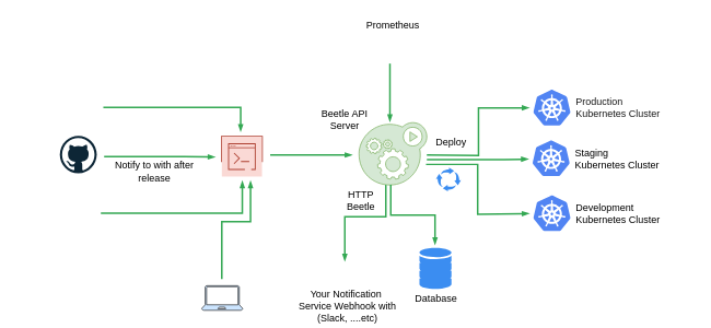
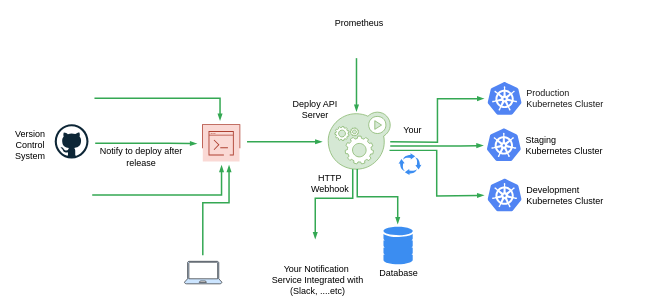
  <mxCell id="0" />
  <mxCell id="1" parent="0" />
  <mxCell id="2" style="edgeStyle=orthogonalEdgeStyle;rounded=0;orthogonalLoop=1;jettySize=auto;html=1;exitX=0.5;exitY=1;exitDx=0;exitDy=0;" parent="1" edge="1"><mxGeometry relative="1" as="geometry"><mxPoint x="725" y="130" as="sourcePoint" /><mxPoint x="725" y="130" as="targetPoint" /></mxGeometry></mxCell>
  <mxCell id="3" style="edgeStyle=orthogonalEdgeStyle;rounded=0;orthogonalLoop=1;jettySize=auto;html=1;exitX=0.5;exitY=1;exitDx=0;exitDy=0;" parent="1" edge="1"><mxGeometry relative="1" as="geometry"><mxPoint x="725" y="130" as="sourcePoint" /><mxPoint x="725" y="130" as="targetPoint" /></mxGeometry></mxCell>
  <mxCell id="4" value="" style="shape=mxgraph.gcp2.doubleRect;shadow=1;strokeWidth=1;fillColor=none;fontColor=#000000;verticalAlign=middle;strokeColor=none;" parent="1" vertex="1"><mxGeometry x="645" y="101" width="200" height="60" as="geometry" /></mxCell>
  <mxCell id="5" value="&lt;font color=&quot;#1a1a1a&quot;&gt;Production &lt;br&gt;Kubernetes Cluster&lt;/font&gt;" style="dashed=0;connectable=0;html=1;fillColor=#5184F3;strokeColor=none;shape=mxgraph.gcp2.kubernetes_logo;part=1;labelPosition=right;verticalLabelPosition=middle;align=left;verticalAlign=middle;spacingLeft=5;fontColor=#999999;fontSize=12;" parent="4" vertex="1"><mxGeometry width="45" height="43.65" relative="1" as="geometry"><mxPoint x="5" y="7.675" as="offset" /></mxGeometry></mxCell>
  <mxCell id="6" value="" style="shape=mxgraph.gcp2.doubleRect;shadow=1;strokeWidth=1;fillColor=none;fontColor=#000000;verticalAlign=middle;strokeColor=none;" parent="1" vertex="1"><mxGeometry x="645" y="230" width="200" height="60" as="geometry" /></mxCell>
  <mxCell id="7" value="&lt;font color=&quot;#000000&quot;&gt;Development&amp;nbsp;&lt;br&gt;Kubernetes Cluster&lt;/font&gt;" style="dashed=0;connectable=0;html=1;fillColor=#5184F3;strokeColor=none;shape=mxgraph.gcp2.kubernetes_logo;part=1;labelPosition=right;verticalLabelPosition=middle;align=left;verticalAlign=middle;spacingLeft=5;fontColor=#999999;fontSize=12;" parent="6" vertex="1"><mxGeometry width="45" height="43.65" relative="1" as="geometry"><mxPoint x="5" y="7.675" as="offset" /></mxGeometry></mxCell>
  <mxCell id="8" value="" style="shape=mxgraph.gcp2.doubleRect;shadow=1;strokeWidth=1;fillColor=none;fontColor=#000000;verticalAlign=middle;strokeColor=none;" parent="1" vertex="1"><mxGeometry x="644" y="163" width="200" height="60" as="geometry" /></mxCell>
  <mxCell id="9" value="&lt;font color=&quot;#000000&quot;&gt;Staging&amp;nbsp;&lt;br&gt;Kubernetes Cluster&lt;/font&gt;" style="dashed=0;connectable=0;html=1;fillColor=#5184F3;strokeColor=none;shape=mxgraph.gcp2.kubernetes_logo;part=1;labelPosition=right;verticalLabelPosition=middle;align=left;verticalAlign=middle;spacingLeft=5;fontColor=#999999;fontSize=12;" parent="8" vertex="1"><mxGeometry width="45" height="43.65" relative="1" as="geometry"><mxPoint x="5" y="7.675" as="offset" /></mxGeometry></mxCell>
  <mxCell id="10" value="" style="html=1;aspect=fixed;strokeColor=none;shadow=0;align=center;verticalAlign=top;fillColor=#3B8DF1;shape=mxgraph.gcp2.database_2" parent="1" vertex="1"><mxGeometry x="511" y="302" width="39" height="50" as="geometry" /></mxCell>
  <mxCell id="11" value="" style="html=1;aspect=fixed;strokeColor=#82b366;shadow=0;align=center;verticalAlign=top;fillColor=#d5e8d4;shape=mxgraph.gcp2.gear_load;" parent="1" vertex="1"><mxGeometry x="437.3" y="149" width="82.7" height="76.08" as="geometry" /></mxCell>
  <mxCell id="12" value="" style="dashed=0;outlineConnect=0;html=1;align=center;labelPosition=center;verticalLabelPosition=bottom;verticalAlign=top;shape=mxgraph.weblogos.github;fontColor=#000000;" parent="1" vertex="1"><mxGeometry x="72.5" y="165" width="45" height="46" as="geometry" /></mxCell>
  <mxCell id="13" value="" style="shape=image;html=1;verticalAlign=top;verticalLabelPosition=bottom;labelBackgroundColor=#ffffff;imageAspect=0;aspect=fixed;image=https://cdn1.iconfinder.com/data/icons/brands-jolly/220/bitbucket-social-network-brand-logo-128.png;fontColor=#000000;" parent="1" vertex="1"><mxGeometry x="70" y="230" width="50" height="50" as="geometry" /></mxCell>
  <mxCell id="14" value="" style="outlineConnect=0;strokeColor=#ae4132;fillColor=#fad9d5;dashed=0;verticalLabelPosition=middle;verticalAlign=bottom;align=center;html=1;whiteSpace=wrap;fontSize=10;fontStyle=1;spacing=3;shape=mxgraph.aws4.productIcon;prIcon=mxgraph.aws4.command_line_interface;" parent="1" vertex="1"><mxGeometry x="269" y="165" width="51" height="32" as="geometry" /></mxCell>
  <mxCell id="15" value="" style="edgeStyle=orthogonalEdgeStyle;fontSize=12;html=1;endArrow=blockThin;endFill=1;rounded=0;strokeWidth=2;endSize=4;startSize=4;strokeColor=#34A853;dashed=0;entryX=0;entryY=0.5;entryDx=0;entryDy=0;" parent="1" target="4" edge="1"><mxGeometry width="100" relative="1" as="geometry"><mxPoint x="520" y="188.54" as="sourcePoint" /><mxPoint x="620" y="188.54" as="targetPoint" /></mxGeometry></mxCell>
  <mxCell id="16" value="" style="edgeStyle=orthogonalEdgeStyle;fontSize=12;html=1;endArrow=blockThin;endFill=1;rounded=0;strokeWidth=2;endSize=4;startSize=4;strokeColor=#34A853;dashed=0;entryX=0;entryY=0.5;entryDx=0;entryDy=0;" parent="1" target="6" edge="1"><mxGeometry width="100" relative="1" as="geometry"><mxPoint x="519" y="200" as="sourcePoint" /><mxPoint x="644" y="140" as="targetPoint" /><Array as="points"><mxPoint x="582" y="200" /><mxPoint x="582" y="261" /></Array></mxGeometry></mxCell>
  <mxCell id="17" value="" style="edgeStyle=orthogonalEdgeStyle;fontSize=12;html=1;endArrow=blockThin;endFill=1;rounded=0;strokeWidth=2;endSize=4;startSize=4;strokeColor=#34A853;dashed=0;" parent="1" edge="1"><mxGeometry width="100" relative="1" as="geometry"><mxPoint x="520" y="194" as="sourcePoint" /><mxPoint x="644" y="193.54" as="targetPoint" /><Array as="points"><mxPoint x="614" y="193.54" /><mxPoint x="614" y="193.54" /></Array></mxGeometry></mxCell>
  <mxCell id="18" value="" style="edgeStyle=orthogonalEdgeStyle;fontSize=12;html=1;endArrow=blockThin;endFill=1;rounded=0;strokeWidth=2;endSize=4;startSize=4;strokeColor=#34A853;dashed=0;exitX=0.468;exitY=0.999;exitDx=0;exitDy=0;exitPerimeter=0;" parent="1" source="11" edge="1"><mxGeometry width="100" relative="1" as="geometry"><mxPoint x="530" y="238" as="sourcePoint" /><mxPoint x="530" y="298" as="targetPoint" /><Array as="points"><mxPoint x="476" y="262" /><mxPoint x="530" y="262" /></Array></mxGeometry></mxCell>
  <mxCell id="19" value="" style="edgeStyle=orthogonalEdgeStyle;fontSize=12;html=1;endArrow=blockThin;endFill=1;rounded=0;strokeWidth=2;endSize=4;startSize=4;strokeColor=#34A853;dashed=0;" parent="1" edge="1"><mxGeometry width="100" relative="1" as="geometry"><mxPoint x="329" y="188.54" as="sourcePoint" /><mxPoint x="429" y="188.54" as="targetPoint" /></mxGeometry></mxCell>
  <mxCell id="20" value="" style="shape=image;html=1;verticalAlign=top;verticalLabelPosition=bottom;labelBackgroundColor=#ffffff;imageAspect=0;aspect=fixed;image=https://cdn4.iconfinder.com/data/icons/logos-and-brands/512/144_Gitlab_logo_logos-128.png;fontColor=#000000;" parent="1" vertex="1"><mxGeometry x="72.5" y="101" width="50" height="50" as="geometry" /></mxCell>
  <mxCell id="21" value="" style="edgeStyle=orthogonalEdgeStyle;fontSize=12;html=1;endArrow=blockThin;endFill=1;rounded=0;strokeWidth=2;endSize=4;startSize=4;strokeColor=#34A853;dashed=0;" parent="1" edge="1"><mxGeometry width="100" relative="1" as="geometry"><mxPoint x="126.5" y="190.5" as="sourcePoint" /><mxPoint x="262" y="191" as="targetPoint" /><Array as="points"><mxPoint x="224" y="191" /><mxPoint x="224" y="191" /></Array></mxGeometry></mxCell>
  <mxCell id="22" value="" style="edgeStyle=orthogonalEdgeStyle;fontSize=12;html=1;endArrow=blockThin;endFill=1;rounded=0;strokeWidth=2;endSize=4;startSize=4;strokeColor=#34A853;dashed=0;" parent="1" edge="1"><mxGeometry width="100" relative="1" as="geometry"><mxPoint x="122.5" y="259.5" as="sourcePoint" /><mxPoint x="295" y="220" as="targetPoint" /><Array as="points"><mxPoint x="295" y="260" /></Array></mxGeometry></mxCell>
  <mxCell id="23" value="" style="edgeStyle=orthogonalEdgeStyle;fontSize=12;html=1;endArrow=blockThin;endFill=1;rounded=0;strokeWidth=2;endSize=4;startSize=4;strokeColor=#34A853;dashed=0;" parent="1" edge="1"><mxGeometry width="100" relative="1" as="geometry"><mxPoint x="125.5" y="130.5" as="sourcePoint" /><mxPoint x="293" y="160" as="targetPoint" /><Array as="points"><mxPoint x="293" y="131" /></Array></mxGeometry></mxCell>
  <mxCell id="24" value="Database" style="text;html=1;strokeColor=none;fillColor=none;align=center;verticalAlign=middle;whiteSpace=wrap;rounded=0;fontColor=#000000;" parent="1" vertex="1"><mxGeometry x="515.82" y="359" width="31.35" height="10" as="geometry" /></mxCell>
- <mxCell id="25" value="Beetle API Server" style="text;html=1;strokeColor=none;fillColor=none;align=center;verticalAlign=middle;whiteSpace=wrap;rounded=0;fontColor=#000000;fontStyle=0" parent="1" vertex="1"><mxGeometry x="383.94" y="129" width="72.11" height="32" as="geometry" /></mxCell>
- <mxCell id="27" value="Notify to with after release" style="text;html=1;strokeColor=none;fillColor=none;align=center;verticalAlign=middle;whiteSpace=wrap;rounded=0;fontColor=#000000;" parent="1" vertex="1"><mxGeometry x="130" y="199" width="115.5" height="20" as="geometry" /></mxCell>
- <mxCell id="28" value="Deploy" style="text;html=1;strokeColor=none;fillColor=none;align=center;verticalAlign=middle;whiteSpace=wrap;rounded=0;shadow=0;fontColor=#000000;" parent="1" vertex="1"><mxGeometry x="530" y="163" width="40" height="20" as="geometry" /></mxCell>
+ <mxCell id="25" value="Deploy API Server" style="text;html=1;strokeColor=none;fillColor=none;align=center;verticalAlign=middle;whiteSpace=wrap;rounded=0;fontColor=#000000;fontStyle=0" parent="1" vertex="1"><mxGeometry x="383.94" y="129" width="72.11" height="32" as="geometry" /></mxCell>
+ <mxCell id="26" value="Version Control System" style="text;html=1;strokeColor=none;fillColor=none;align=center;verticalAlign=middle;whiteSpace=wrap;rounded=0;fontColor=#000000;" parent="1" vertex="1"><mxGeometry x="20" y="183" width="40" height="20" as="geometry" /></mxCell>
+ <mxCell id="27" value="Notify to deploy after release" style="text;html=1;strokeColor=none;fillColor=none;align=center;verticalAlign=middle;whiteSpace=wrap;rounded=0;fontColor=#000000;" parent="1" vertex="1"><mxGeometry x="130" y="199" width="115.5" height="20" as="geometry" /></mxCell>
+ <mxCell id="28" value="Your" style="text;html=1;strokeColor=none;fillColor=none;align=center;verticalAlign=middle;whiteSpace=wrap;rounded=0;shadow=0;fontColor=#000000;" parent="1" vertex="1"><mxGeometry x="530" y="163" width="40" height="20" as="geometry" /></mxCell>
  <mxCell id="29" value="" style="verticalLabelPosition=bottom;html=1;verticalAlign=top;align=center;shape=mxgraph.azure.laptop;pointerEvents=1;shadow=0;fillColor=#cce5ff;strokeColor=#36393d;" parent="1" vertex="1"><mxGeometry x="245.5" y="348" width="50" height="30" as="geometry" /></mxCell>
  <mxCell id="30" value="" style="edgeStyle=orthogonalEdgeStyle;fontSize=12;html=1;endArrow=blockThin;endFill=1;rounded=0;strokeWidth=2;endSize=4;startSize=4;strokeColor=#34A853;dashed=0;" parent="1" edge="1"><mxGeometry width="100" relative="1" as="geometry"><mxPoint x="270" y="340" as="sourcePoint" /><mxPoint x="305" y="220" as="targetPoint" /><Array as="points"><mxPoint x="305" y="270" /></Array></mxGeometry></mxCell>
  <mxCell id="31" value="" style="html=1;aspect=fixed;strokeColor=none;shadow=0;align=center;verticalAlign=top;fillColor=#3B8DF1;shape=mxgraph.gcp2.arrows_system;fontColor=#000000;" parent="1" vertex="1"><mxGeometry x="531.11" y="204" width="30.53" height="29" as="geometry" /></mxCell>
  <mxCell id="32" value="" style="edgeStyle=orthogonalEdgeStyle;fontSize=12;html=1;endArrow=blockThin;endFill=1;rounded=0;strokeWidth=2;endSize=4;startSize=4;strokeColor=#34A853;dashed=0;exitX=0.383;exitY=0.933;exitDx=0;exitDy=0;exitPerimeter=0;entryX=0.5;entryY=0;entryDx=0;entryDy=0;" parent="1" edge="1"><mxGeometry width="100" relative="1" as="geometry"><mxPoint x="468.974" y="225.983" as="sourcePoint" /><mxPoint x="420" y="318" as="targetPoint" /><Array as="points"><mxPoint x="470" y="226" /><mxPoint x="470" y="264" /><mxPoint x="420" y="264" /></Array></mxGeometry></mxCell>
  <mxCell id="33" value="" style="shape=image;html=1;verticalAlign=top;verticalLabelPosition=bottom;labelBackgroundColor=#ffffff;imageAspect=0;aspect=fixed;image=https://cdn4.iconfinder.com/data/icons/basic-ui-2-line/32/bell-dot-notification-notify-ring-128.png" parent="1" vertex="1"><mxGeometry x="405" y="320" width="30" height="30" as="geometry" /></mxCell>
- <mxCell id="34" value="Your Notification&amp;nbsp;&lt;br&gt;Service Webhook with (Slack, ....etc)" style="text;html=1;strokeColor=none;fillColor=none;align=center;verticalAlign=middle;whiteSpace=wrap;rounded=0;fontColor=#000000;" parent="1" vertex="1"><mxGeometry x="346.65" y="368" width="152.7" height="10" as="geometry" /></mxCell>
- <mxCell id="35" value="HTTP Beetle" style="text;html=1;strokeColor=none;fillColor=none;align=center;verticalAlign=middle;whiteSpace=wrap;rounded=0;" parent="1" vertex="1"><mxGeometry x="420" y="234" width="40" height="20" as="geometry" /></mxCell>
+ <mxCell id="34" value="Your Notification&amp;nbsp;&lt;br&gt;Service Integrated with (Slack, ....etc)" style="text;html=1;strokeColor=none;fillColor=none;align=center;verticalAlign=middle;whiteSpace=wrap;rounded=0;fontColor=#000000;" parent="1" vertex="1"><mxGeometry x="346.65" y="368" width="152.7" height="10" as="geometry" /></mxCell>
+ <mxCell id="35" value="HTTP Webhook" style="text;html=1;strokeColor=none;fillColor=none;align=center;verticalAlign=middle;whiteSpace=wrap;rounded=0;" parent="1" vertex="1"><mxGeometry x="420" y="234" width="40" height="20" as="geometry" /></mxCell>
  <mxCell id="36" value="" style="edgeStyle=orthogonalEdgeStyle;fontSize=12;html=1;endArrow=blockThin;endFill=1;rounded=0;strokeWidth=2;endSize=4;startSize=4;strokeColor=#34A853;dashed=0;" edge="1" parent="1"><mxGeometry width="100" relative="1" as="geometry"><mxPoint x="475" y="77" as="sourcePoint" /><mxPoint x="475" y="148" as="targetPoint" /><Array as="points"><mxPoint x="475" y="148" /></Array></mxGeometry></mxCell>
  <mxCell id="37" value="" style="shape=image;html=1;verticalAlign=top;verticalLabelPosition=bottom;labelBackgroundColor=#ffffff;imageAspect=0;aspect=fixed;image=https://cdn4.iconfinder.com/data/icons/evil-icons-user-interface/64/statistics-128.png" vertex="1" parent="1"><mxGeometry x="452.35" y="35" width="44" height="44" as="geometry" /></mxCell>
  <mxCell id="38" value="Prometheus" style="text;html=1;strokeColor=none;fillColor=none;align=center;verticalAlign=middle;whiteSpace=wrap;rounded=0;" vertex="1" parent="1"><mxGeometry x="459.35" y="20" width="40" height="20" as="geometry" /></mxCell>
